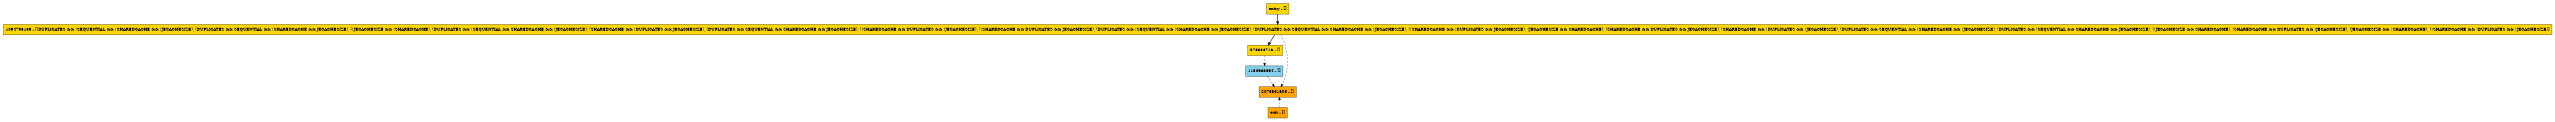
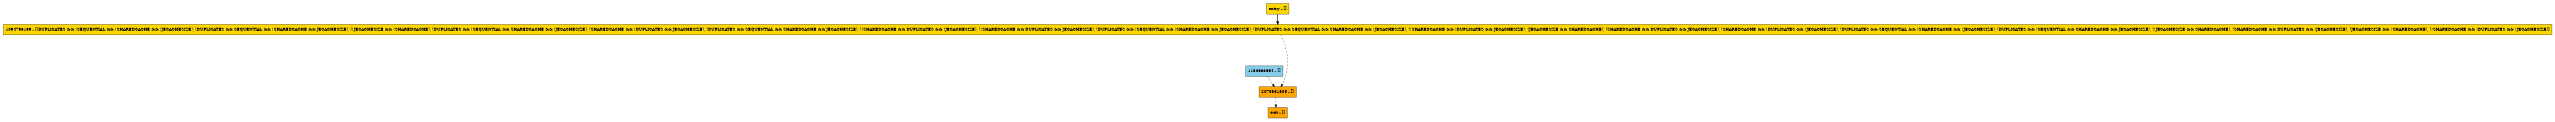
  digraph {
    node [fillcolor=gold shape=record style=filled]
    edge [style=dashed]
-   n1 [label="578388716 - []"]
    n2 [fillcolor=skyblue label="1150933994 - []"]
    n3 [fillcolor=orange label="2073831805 - []"]
    n4 [fillcolor=orange label="exit - []"]
    n5 [label="entry - []"]
    n6 [label="1094796139 - [(DUPLICATES && !SEQUENTIAL && !SHAREDCACHE && !JECACHESIZE), (DUPLICATES && SEQUENTIAL && !SHAREDCACHE && JECACHESIZE), (!JECACHESIZE && !SHAREDCACHE), (DUPLICATES && !SEQUENTIAL && SHAREDCACHE && !JECACHESIZE), (SHAREDCACHE && !DUPLICATES && JECACHESIZE), (DUPLICATES && SEQUENTIAL && SHAREDCACHE && JECACHESIZE), (!SHAREDCACHE && DUPLICATES && !JECACHESIZE), (!SHAREDCACHE && DUPLICATES && JECACHESIZE), (DUPLICATES && !SEQUENTIAL && !SHAREDCACHE && JECACHESIZE), (DUPLICATES && SEQUENTIAL && SHAREDCACHE && !JECACHESIZE), (!SHAREDCACHE && !DUPLICATES && JECACHESIZE), (JECACHESIZE && SHAREDCACHE), (SHAREDCACHE && DUPLICATES && JECACHESIZE), (SHAREDCACHE && !DUPLICATES && !JECACHESIZE), (DUPLICATES && SEQUENTIAL && !SHAREDCACHE && !JECACHESIZE), (DUPLICATES && !SEQUENTIAL && SHAREDCACHE && JECACHESIZE), (!JECACHESIZE && SHAREDCACHE), (SHAREDCACHE && DUPLICATES && !JECACHESIZE), (JECACHESIZE && !SHAREDCACHE), (!SHAREDCACHE && !DUPLICATES && !JECACHESIZE)]"]
-   n1 -> n2
    n2 -> n3
-   n4 -> n3
+   n3 -> n4
    n5 -> n6 [style=bold]
-   n6 -> n1 [style=bold]
    n6 -> n3
  }
